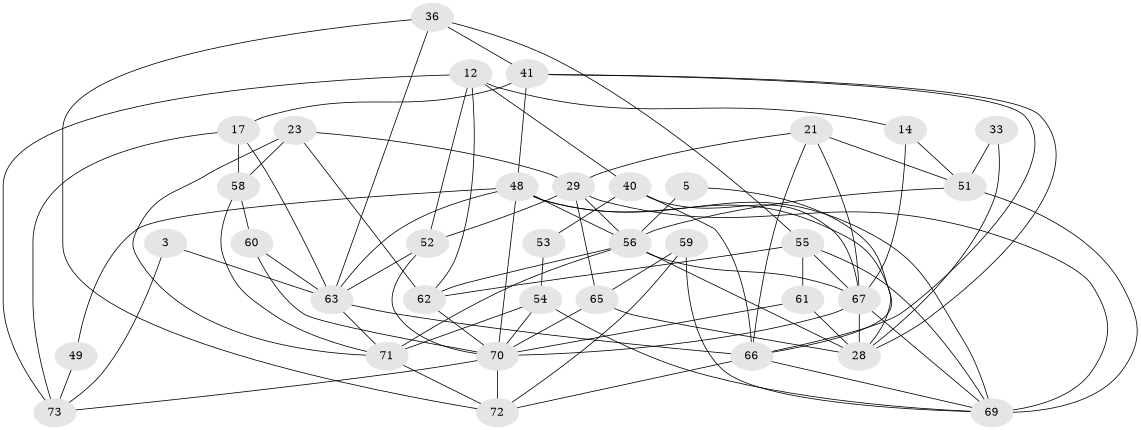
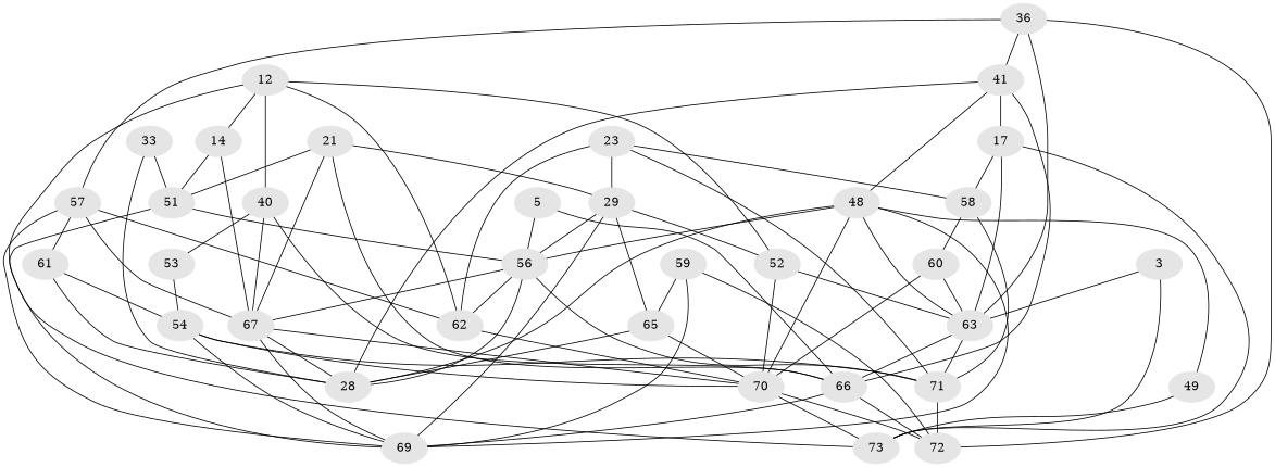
  graph {
    node [color=gray90 style=filled]
    63 [super="+27+45"]
    66 [super="+22+1"]
    71 [super="+43"]
    3
    73 [super="+64"]
    56 [super="+37+20"]
    62 [super="+13+30+38"]
    67 [super="+8+18"]
    n9 [label=28 super="+24"]
    5
    69 [super="+50"]
    72 [super="+46"]
    12
    14
    40 [super="+28"]
    52 [super="+19"]
    51 [super="+39"]
    53
    70 [super="+15+32+35"]
    29 [super="+9"]
    65 [super="+16"]
    21
    23 [super="+2"]
    58
    60 [super="+47"]
    61
    33
    36
    41
-   55 [super="+7"]
+   55 [super="+7" label=57]
    48 [super="+10+42"]
    n32 [label=17]
    54
    49
    59
    63 -- 66 [weight=2]
    63 -- 71
    66 -- 69 [weight=2]
    66 -- 72 [weight=2]
    71 -- 72 [weight=2]
    3 -- 63
    3 -- 73
    56 -- 71
    56 -- 62
    56 -- 67 [weight=2]
    56 -- n9
    62 -- 70
    67 -- n9
    67 -- 69
    67 -- 70
    5 -- 66
    5 -- 56
    12 -- 73
    12 -- 62
    12 -- 14
    12 -- 40 [weight=2]
    12 -- 52
    14 -- 67
    14 -- 51
    40 -- 66
    40 -- 67 [weight=2]
    40 -- 53
    52 -- 63
    52 -- 70 [weight=2]
    51 -- 56
    51 -- 69 [weight=2]
    53 -- 54
    70 -- 73
    70 -- 72
    29 -- 56
    29 -- 69
    29 -- 52 [weight=2]
    29 -- 65
    65 -- n9
    65 -- 70
    21 -- 66
    21 -- 67
    21 -- 51
    21 -- 29
    23 -- 71
    23 -- 62 [weight=2]
    23 -- 29 [weight=2]
    23 -- 58
    58 -- 71 [weight=2]
    58 -- 60
    60 -- 63
    60 -- 70
    61 -- n9
-   61 -- 70
+   61 -- 54
    33 -- n9
    33 -- 51
    36 -- 63
    36 -- 72
    36 -- 41
    36 -- 55
    41 -- 66
    41 -- n9
    41 -- 48
    41 -- n32
    55 -- 62 [weight=2]
    55 -- 67 [weight=2]
    55 -- 69
    55 -- 61
    48 -- 63
    48 -- 56 [weight=3]
    48 -- n9
    48 -- 69
    48 -- 70 [weight=2]
    48 -- 49
    n32 -- 63 [weight=2]
    n32 -- 73 [weight=2]
    n32 -- 58
    54 -- 71
    54 -- 69
    54 -- 70
    49 -- 73
    59 -- 69
    59 -- 72
    59 -- 65
  }
